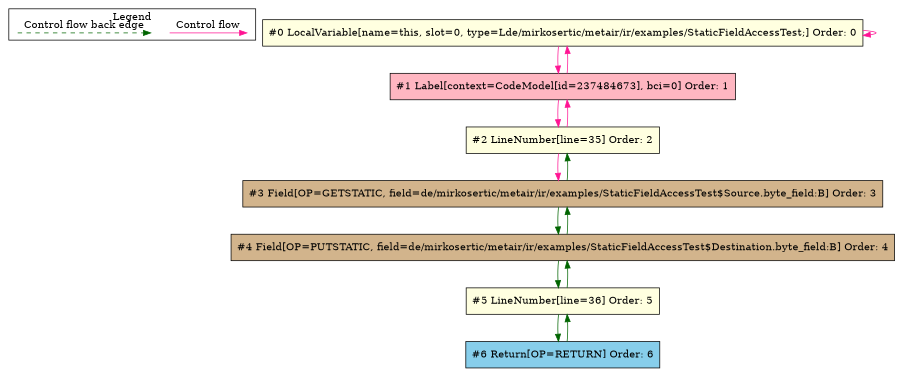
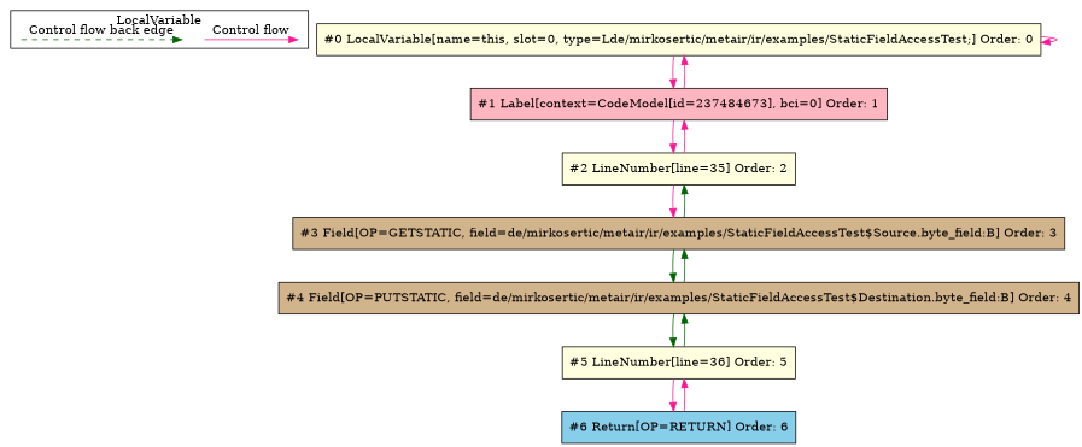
  digraph {
    ordering=in
    node [shape=box style=filled]
    edge [color=deeppink]
    c0 [shape=point style=invis]
    c1 [shape=point style=invis]
    c2 [shape=point style=invis]
    c3 [shape=point style=invis]
    n5 [fillcolor=lightyellow label="#0 LocalVariable[name=this, slot=0, type=Lde/mirkosertic/metair/ir/examples/StaticFieldAccessTest;] Order: 0"]
    n6 [fillcolor=lightpink label="#1 Label[context=CodeModel[id=237484673], bci=0] Order: 1"]
    n7 [fillcolor=lightyellow label="#2 LineNumber[line=35] Order: 2"]
    n8 [fillcolor=tan label="#3 Field[OP=GETSTATIC, field=de/mirkosertic/metair/ir/examples/StaticFieldAccessTest$Source.byte_field:B] Order: 3"]
    n9 [fillcolor=tan label="#4 Field[OP=PUTSTATIC, field=de/mirkosertic/metair/ir/examples/StaticFieldAccessTest$Destination.byte_field:B] Order: 4"]
    n10 [fillcolor=lightyellow label="#5 LineNumber[line=36] Order: 5"]
    n11 [fillcolor=skyblue label="#6 Return[OP=RETURN] Order: 6"]
    subgraph cluster_1 {
-     label=Legend
+     label=LocalVariable
      subgraph sub_2 {
        label=Legend
        rank=same
        c0
        c1
        c2
        c3
      }
    }
    c0 -> c1 [label="Control flow" style=solid]
    c2 -> c3 [color=darkgreen label="Control flow back edge" style=dashed]
    n5 -> n5
    n5 -> n6
    n6 -> n5
    n6 -> n7
    n7 -> n6
    n7 -> n8
    n8 -> n7 [color=darkgreen]
    n8 -> n9 [color=darkgreen]
    n9 -> n8 [color=darkgreen]
    n9 -> n10 [color=darkgreen]
    n10 -> n9 [color=darkgreen]
-   n10 -> n11 [color=darkgreen]
-   n11 -> n10 [color=darkgreen]
+   n10 -> n11
+   n11 -> n10
  }
